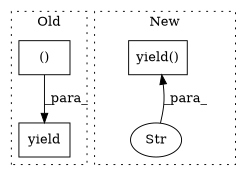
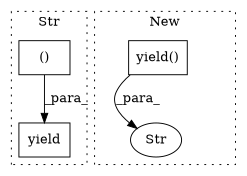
  digraph {
    node [shape=box]
    n1 [a=105 l=6 label=yield s=5275]
    n2 [a=54 l=10 label="()" s=5291]
    n3 [a=75 l="15,1" label="yield()" s="5704,5723"]
    n4 [a=66 l=4 label=Str s=5719 shape=ellipse]
    subgraph cluster_1 {
-     label=Old
+     label=Str
      style=dotted
      n1
      n2
    }
    subgraph cluster_2 {
      label=New
      style=dotted
      n3
      n4
    }
    n2 -> n1 [label=_para_]
-   n4 -> n3 [label=_para_]
+   n3 -> n4 [label=_para_]
  }
